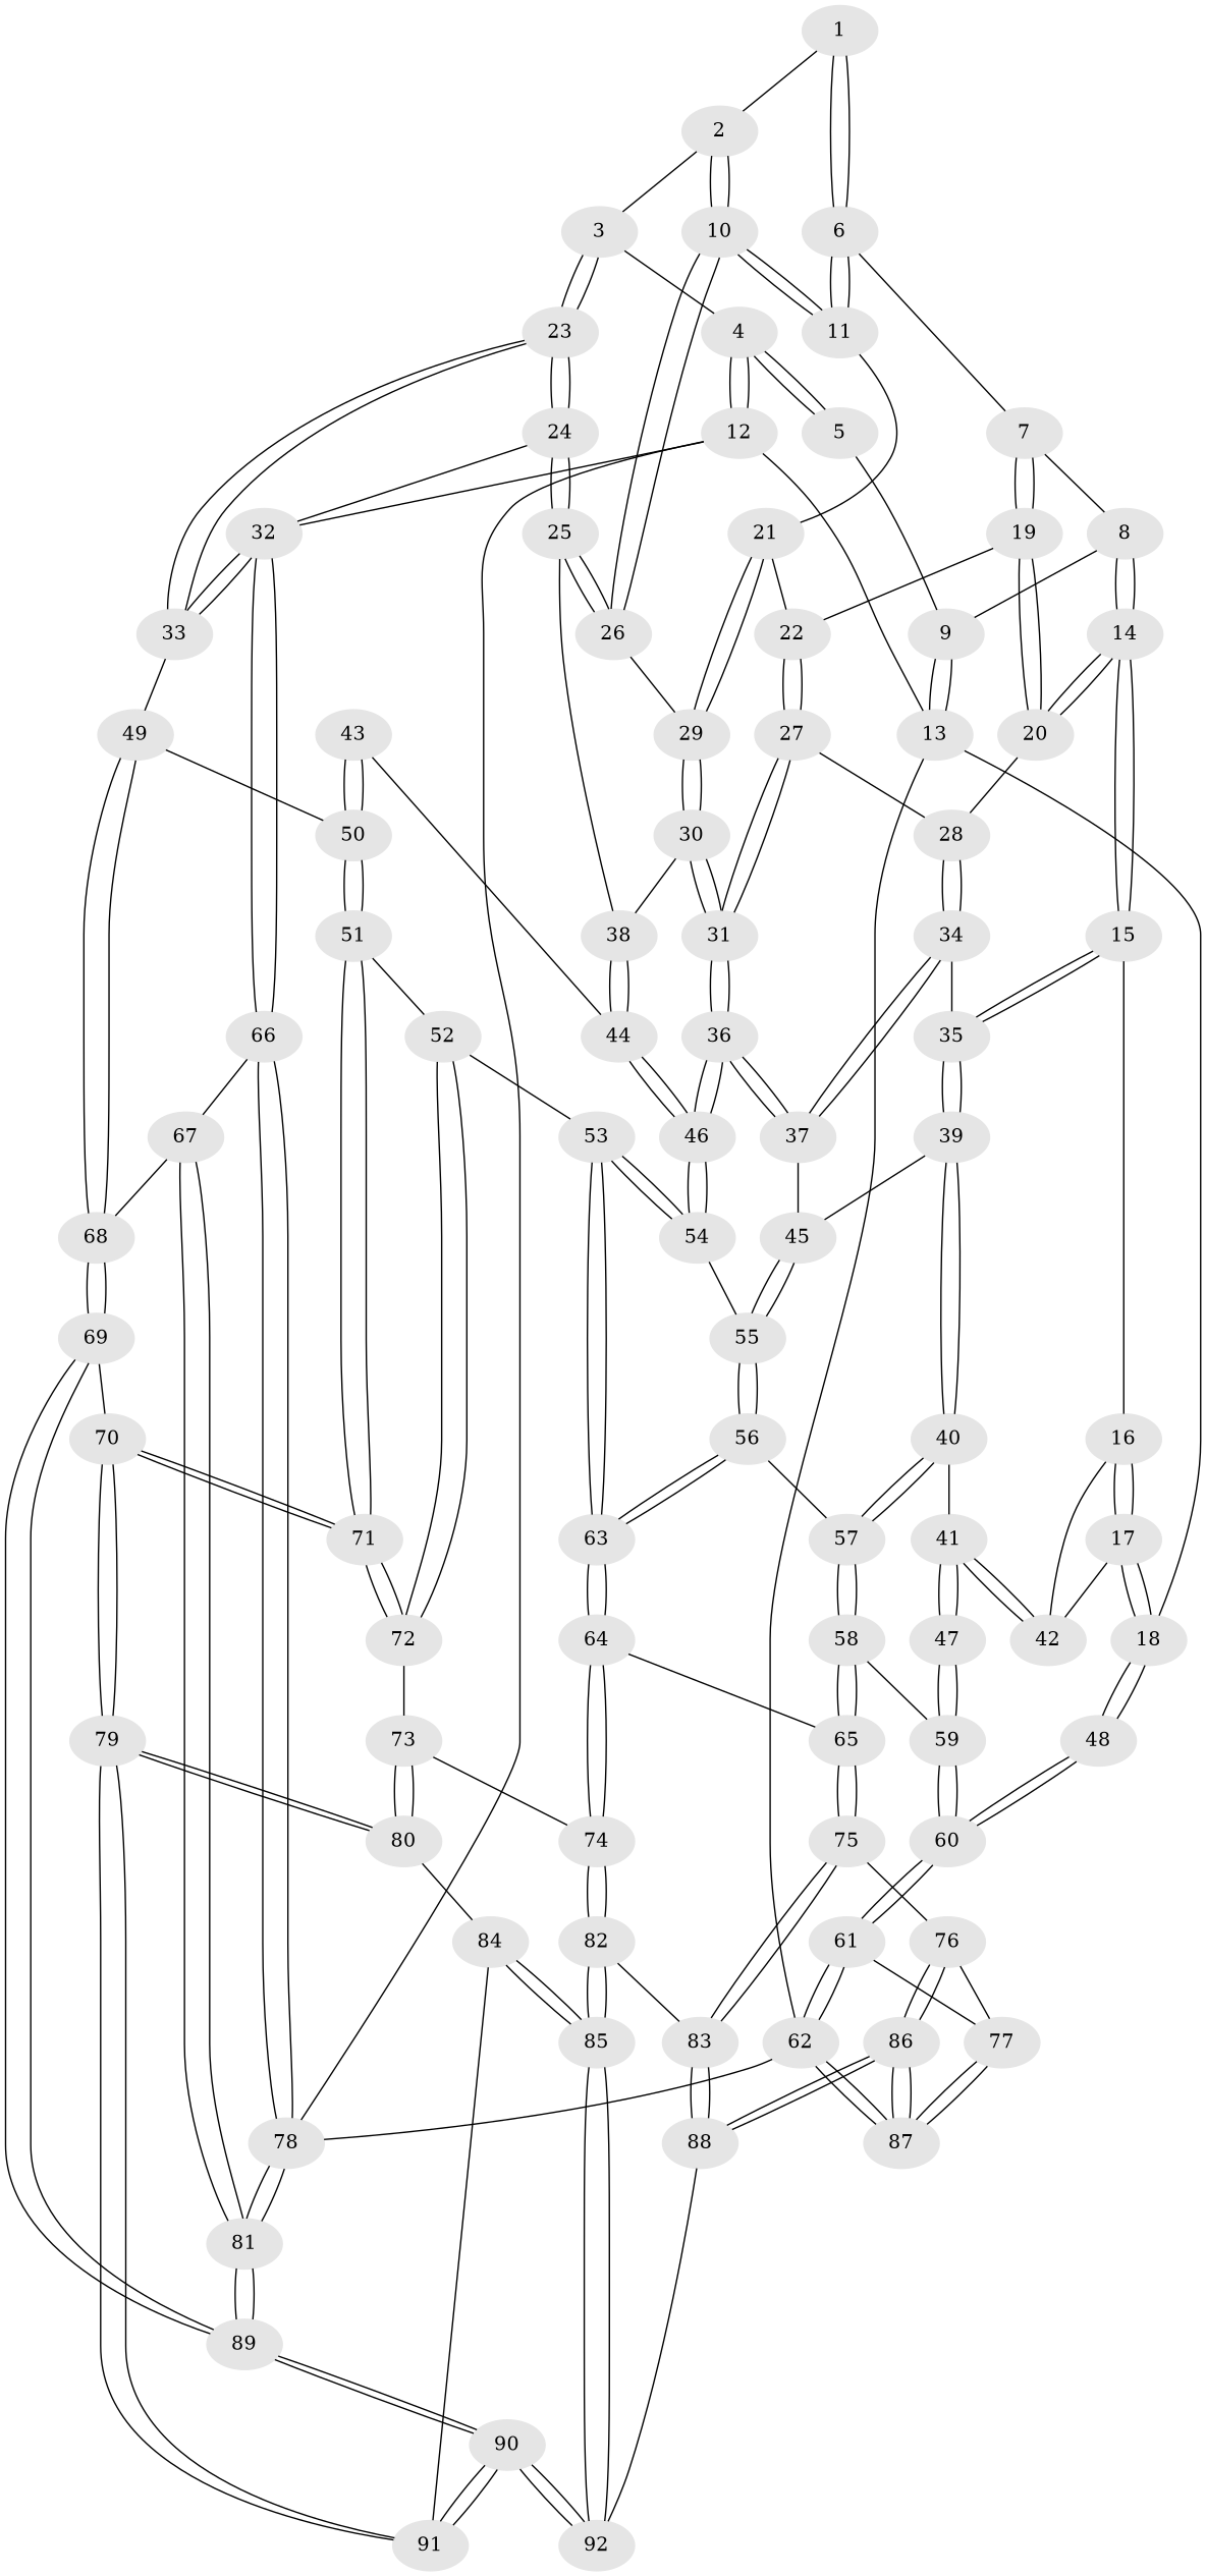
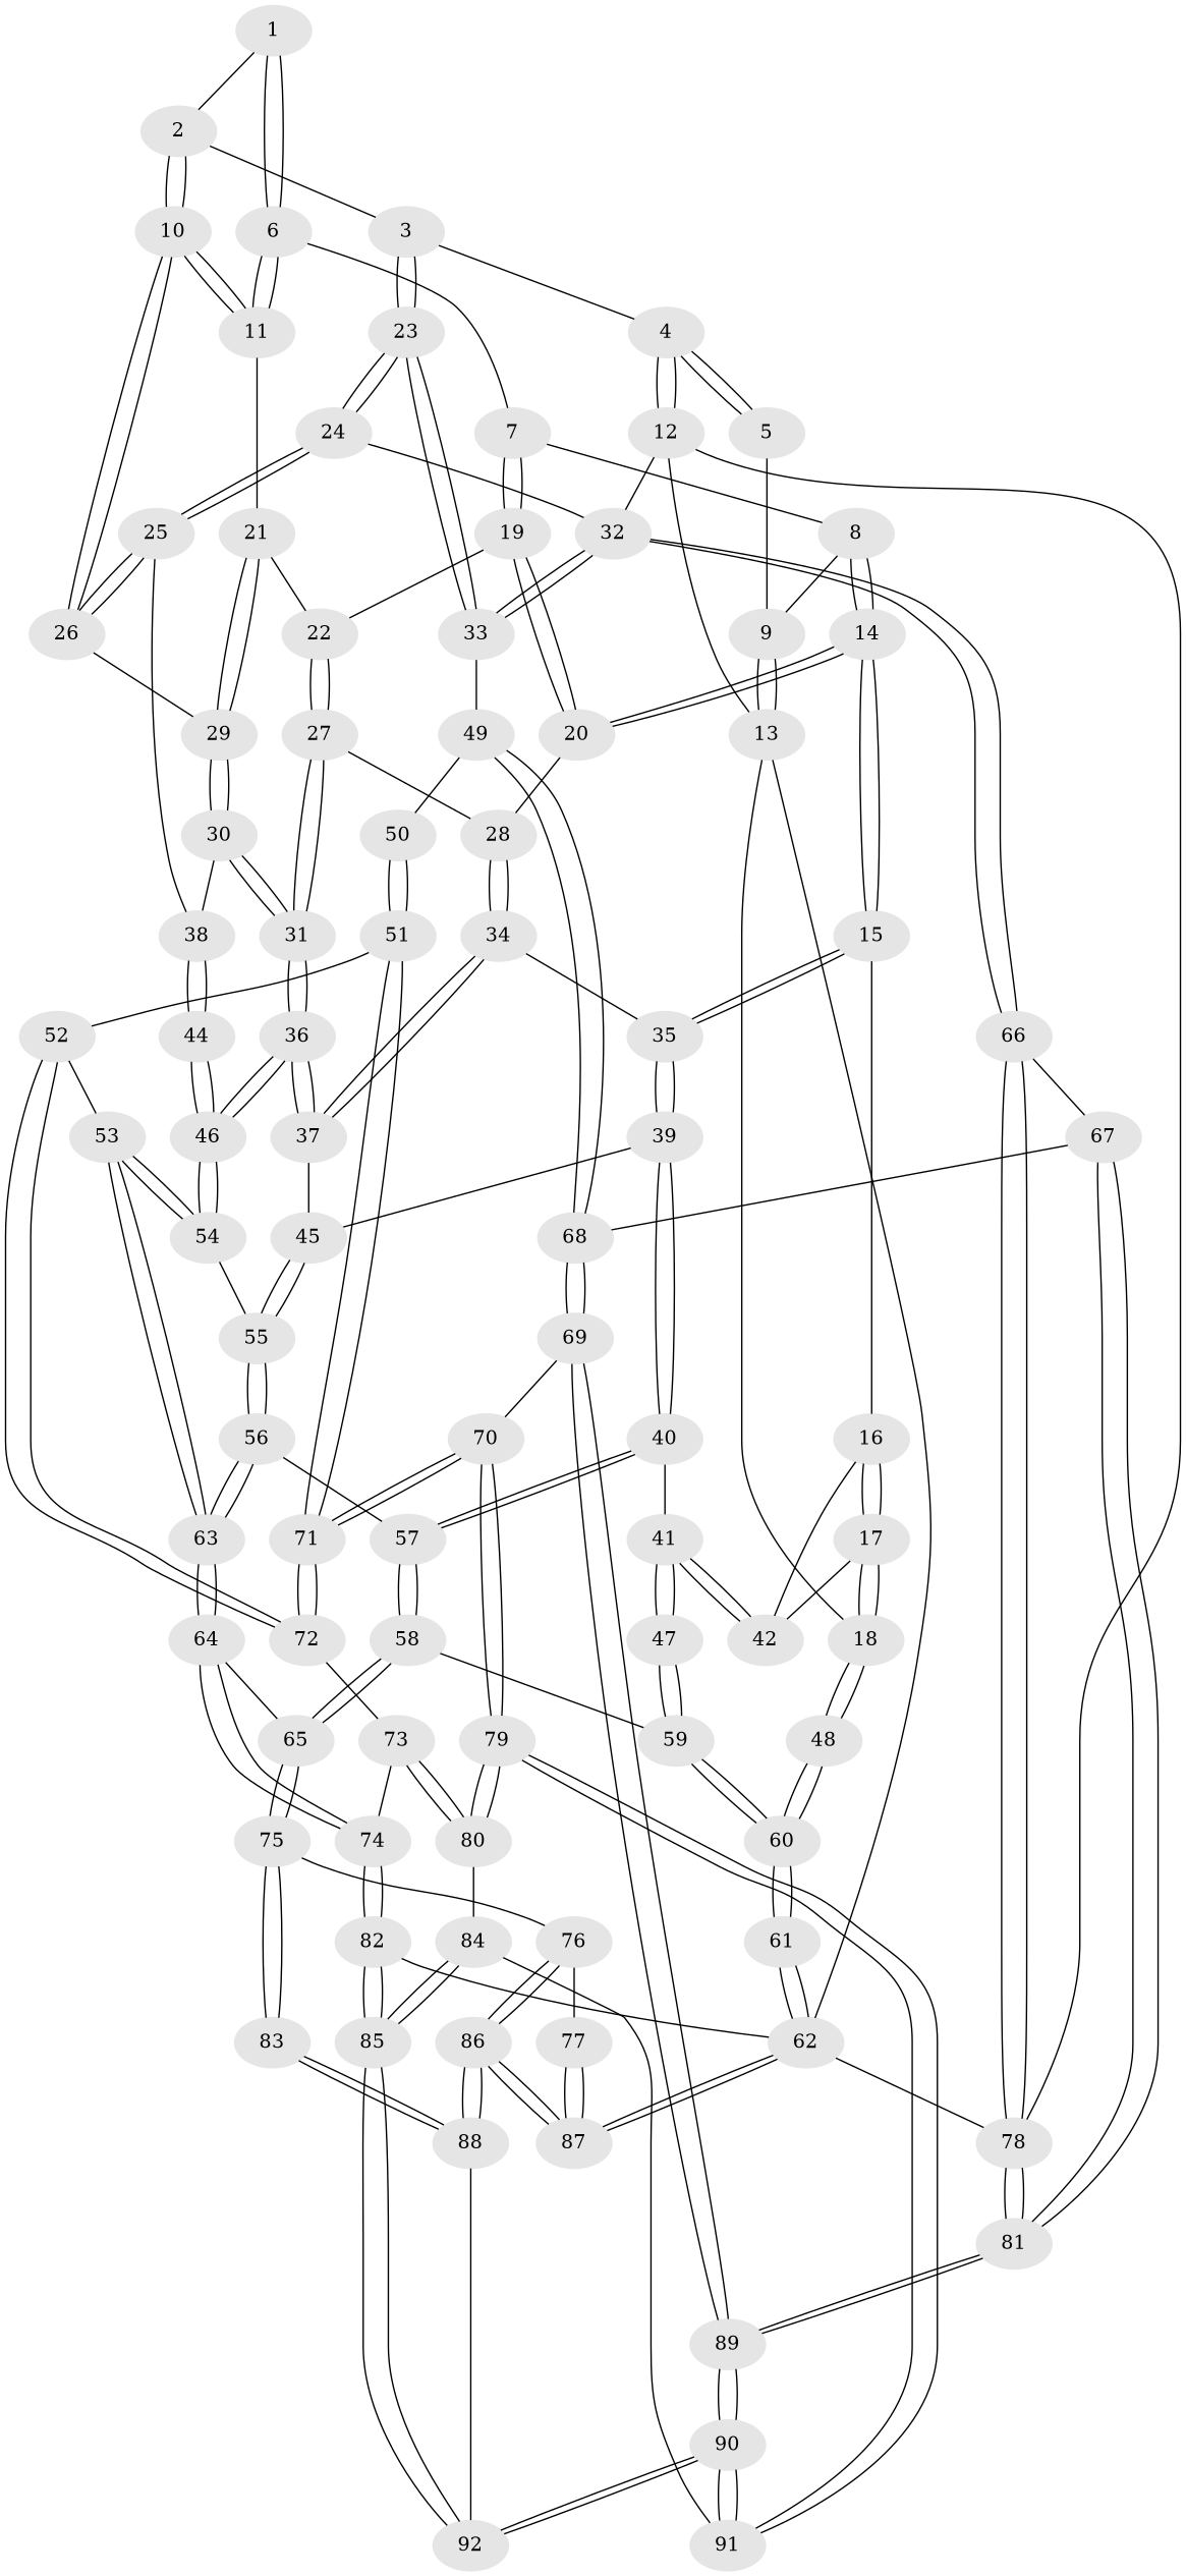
  graph {
    node [color=gray90 style=filled]
    1
    2
    6
    3
    10
    7
    11
    4
    23
    26
    5
    12
    24
    33
    9
    13
    32
    78
    8
    19
    21
    14
    20
    22
    15
    18
    62
    29
    66
    81
    48
    87
    16
    35
    28
    17
    42
    39
    60
    27
    34
    30
    31
    25
    49
    38
-   43
    44
    50
    36
    37
    46
    67
    68
    45
    40
    54
    55
    41
    57
    47
    58
    59
    51
    56
    61
    69
    52
    71
    53
    72
    63
    73
    64
    65
    75
    77
    74
    82
    76
    83
    89
    70
    79
    90
    80
    91
    84
    85
    86
    88
    92
    1 -- 2
    1 -- 6
    1 -- 6
    2 -- 3
    2 -- 10
    2 -- 10
    6 -- 7
    6 -- 11
    6 -- 11
    3 -- 4
    3 -- 23
    3 -- 23
    10 -- 11
    10 -- 11
    10 -- 26
    10 -- 26
    7 -- 8
    7 -- 19
    7 -- 19
    11 -- 21
    4 -- 5
    4 -- 5
    4 -- 12
    4 -- 12
    23 -- 24
    23 -- 24
    23 -- 33
    23 -- 33
    26 -- 29
    5 -- 9
    12 -- 13
    12 -- 32
    12 -- 78
    24 -- 32
    24 -- 25
    24 -- 25
    33 -- 49
    9 -- 13
    9 -- 13
    13 -- 18
    13 -- 62
    32 -- 33
    32 -- 33
    32 -- 66
    32 -- 66
    78 -- 81
    78 -- 81
    8 -- 9
    8 -- 14
    8 -- 14
    19 -- 20
    19 -- 20
    19 -- 22
    21 -- 22
    21 -- 29
    21 -- 29
    14 -- 20
    14 -- 20
    14 -- 15
    14 -- 15
    20 -- 28
    22 -- 27
    22 -- 27
    15 -- 16
    15 -- 35
    15 -- 35
    18 -- 48
    18 -- 48
    62 -- 78
    62 -- 87
    62 -- 87
    29 -- 30
    29 -- 30
    66 -- 78
    66 -- 78
    66 -- 67
    81 -- 89
    81 -- 89
    48 -- 60
    48 -- 60
    16 -- 17
    16 -- 17
    16 -- 42
    35 -- 39
    35 -- 39
    28 -- 34
    28 -- 34
    17 -- 18
    17 -- 18
    17 -- 42
    39 -- 45
    39 -- 40
    39 -- 40
    60 -- 61
    60 -- 61
    27 -- 28
    27 -- 31
    27 -- 31
    34 -- 35
    34 -- 37
    34 -- 37
    30 -- 31
    30 -- 31
    30 -- 38
    31 -- 36
    31 -- 36
    25 -- 26
    25 -- 26
    25 -- 38
    49 -- 50
    49 -- 68
    49 -- 68
    38 -- 44
    38 -- 44
-   43 -- 44
-   43 -- 50
-   43 -- 50
    44 -- 46
    44 -- 46
    50 -- 51
    50 -- 51
    36 -- 37
    36 -- 37
    36 -- 46
    36 -- 46
    37 -- 45
    46 -- 54
    46 -- 54
    67 -- 81
    67 -- 81
    67 -- 68
    68 -- 69
    68 -- 69
    45 -- 55
    45 -- 55
    40 -- 41
    40 -- 57
    40 -- 57
    54 -- 55
    55 -- 56
    55 -- 56
    41 -- 42
    41 -- 42
    41 -- 47
    41 -- 47
    57 -- 58
    57 -- 58
    47 -- 59
    47 -- 59
    58 -- 59
    58 -- 65
    58 -- 65
    59 -- 60
    59 -- 60
    51 -- 52
    51 -- 71
    51 -- 71
    56 -- 57
    56 -- 63
    56 -- 63
    61 -- 62
    61 -- 62
-   61 -- 77
    69 -- 89
    69 -- 89
    69 -- 70
    52 -- 53
    52 -- 72
    52 -- 72
    71 -- 72
    71 -- 72
    53 -- 54
    53 -- 54
    53 -- 63
    53 -- 63
    72 -- 73
    63 -- 64
    63 -- 64
    73 -- 74
    73 -- 80
    73 -- 80
    64 -- 65
    64 -- 74
    64 -- 74
    65 -- 75
    65 -- 75
    75 -- 76
    75 -- 83
    75 -- 83
    77 -- 87
    77 -- 87
    74 -- 82
    74 -- 82
-   82 -- 83
+   82 -- 62
    82 -- 85
    82 -- 85
    76 -- 77
    76 -- 86
    76 -- 86
    83 -- 88
    83 -- 88
    89 -- 90
    89 -- 90
    70 -- 71
    70 -- 71
    70 -- 79
    70 -- 79
    79 -- 80
    79 -- 80
    79 -- 91
    79 -- 91
    90 -- 91
    90 -- 91
    90 -- 92
    90 -- 92
    80 -- 84
    84 -- 91
    84 -- 85
    84 -- 85
    85 -- 92
    85 -- 92
    86 -- 87
    86 -- 87
    86 -- 88
    86 -- 88
    88 -- 92
  }
